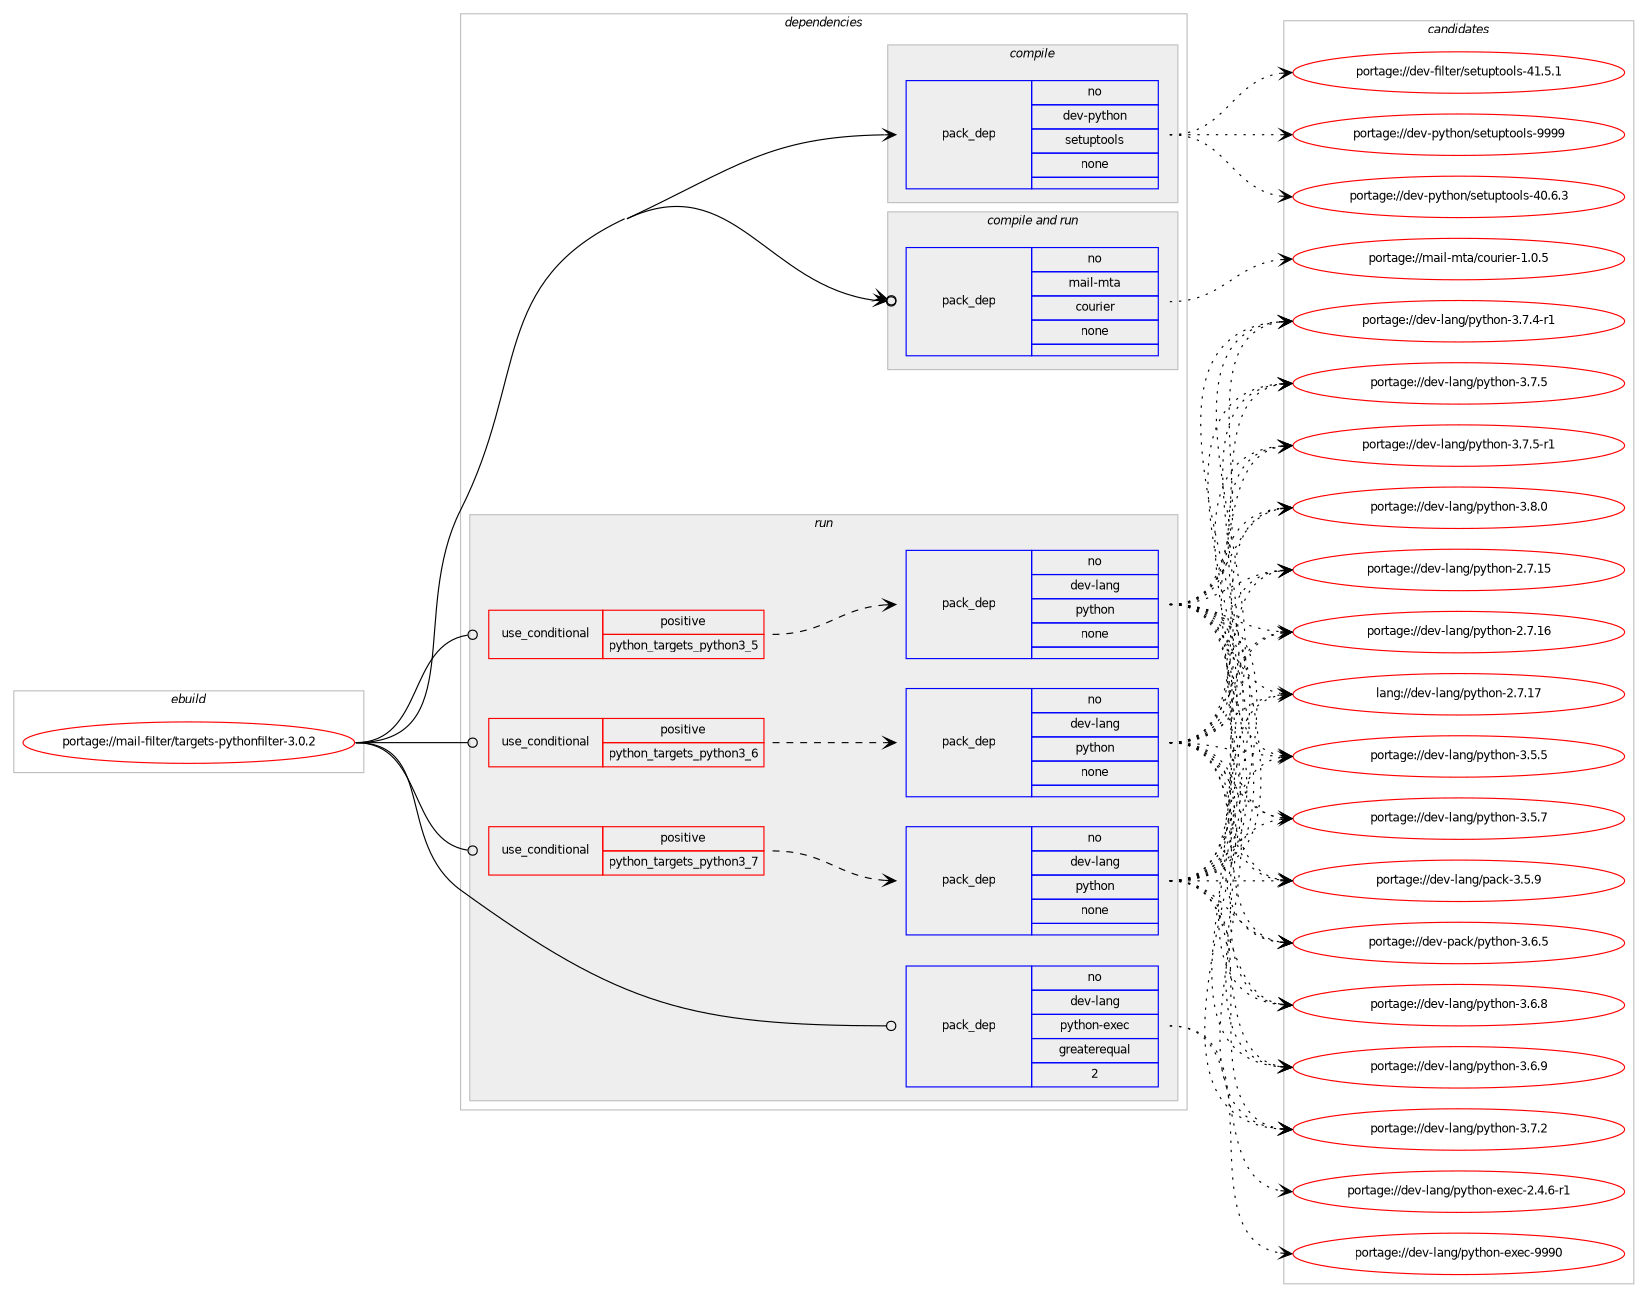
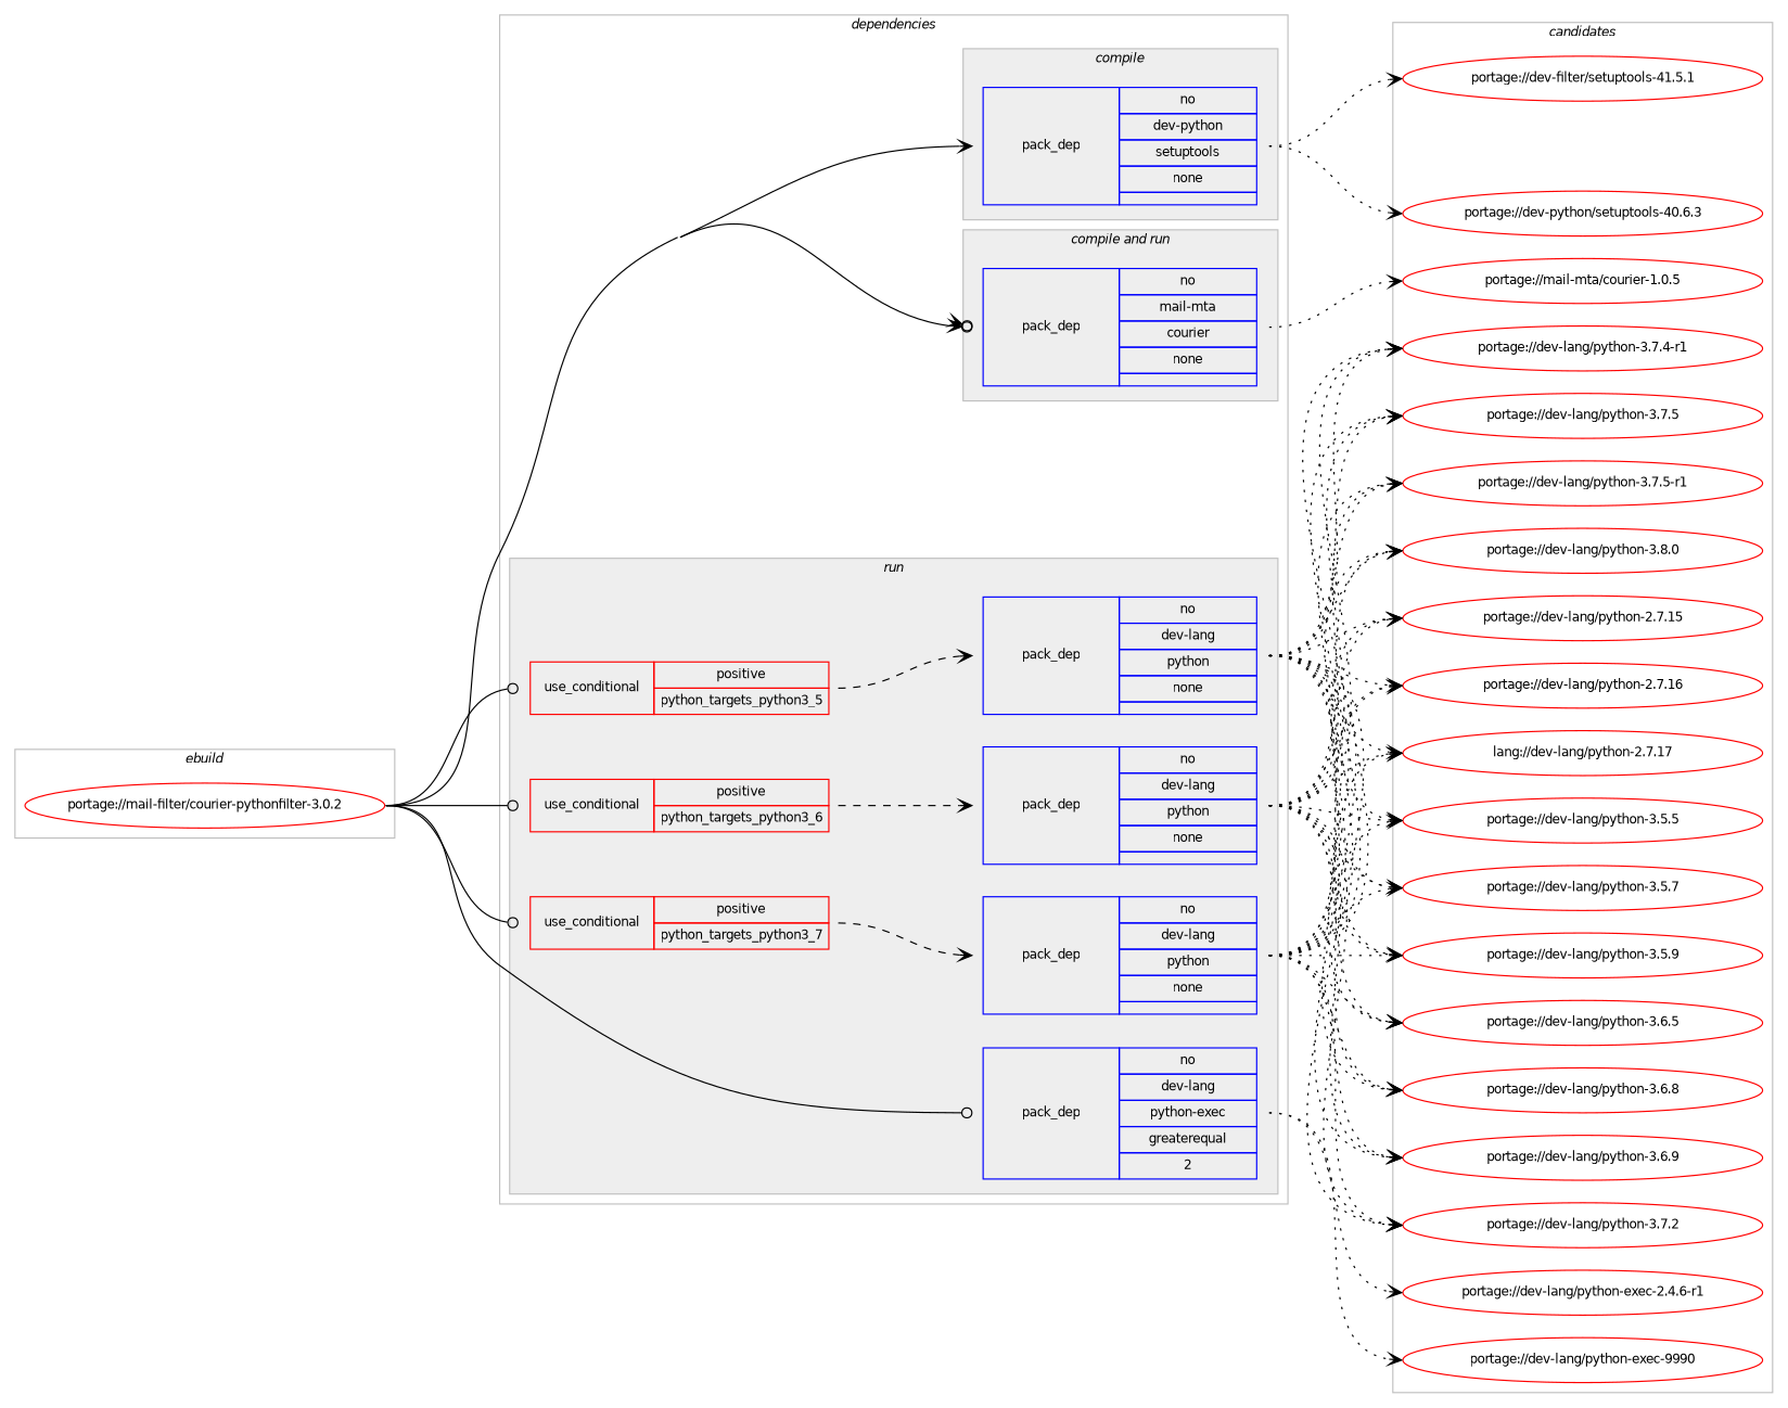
  digraph {
    compound=true
    concentrate=true
    fontname=Helvetica
    fontsize=10
    newrank=true
    rankdir=LR
    ranksep=1.5
    node [color=red fontname=Helvetica fontsize=10]
    edge [arrowhead=vee headport=w style=dotted tailport=e weight=100]
-   n1 [label="portage://mail-filter/targets-pythonfilter-3.0.2" width=4]
+   n1 [label="portage://mail-filter/courier-pythonfilter-3.0.2" width=4]
    n2 [color=blue label=<<TABLE BORDER="0" CELLBORDER="1" CELLSPACING="0" CELLPADDING="4" WIDTH="220"><TR><TD ROWSPAN="6" CELLPADDING="30">pack_dep</TD></TR><TR><TD WIDTH="110">no</TD></TR><TR><TD>dev-python</TD></TR><TR><TD>setuptools</TD></TR><TR><TD>none</TD></TR><TR><TD></TD></TR></TABLE>> shape=none]
    n3 [color=blue label=<<TABLE BORDER="0" CELLBORDER="1" CELLSPACING="0" CELLPADDING="4" WIDTH="220"><TR><TD ROWSPAN="6" CELLPADDING="30">pack_dep</TD></TR><TR><TD WIDTH="110">no</TD></TR><TR><TD>mail-mta</TD></TR><TR><TD>courier</TD></TR><TR><TD>none</TD></TR><TR><TD></TD></TR></TABLE>> shape=none]
    n4 [color=blue label=<<TABLE BORDER="0" CELLBORDER="1" CELLSPACING="0" CELLPADDING="4" WIDTH="220"><TR><TD ROWSPAN="6" CELLPADDING="30">pack_dep</TD></TR><TR><TD WIDTH="110">no</TD></TR><TR><TD>dev-lang</TD></TR><TR><TD>python</TD></TR><TR><TD>none</TD></TR><TR><TD></TD></TR></TABLE>> shape=none]
    n5 [label=<<TABLE BORDER="0" CELLBORDER="1" CELLSPACING="0" CELLPADDING="4"><TR><TD ROWSPAN="3" CELLPADDING="10">use_conditional</TD></TR><TR><TD>positive</TD></TR><TR><TD>python_targets_python3_5</TD></TR></TABLE>> shape=none]
    n6 [color=blue label=<<TABLE BORDER="0" CELLBORDER="1" CELLSPACING="0" CELLPADDING="4" WIDTH="220"><TR><TD ROWSPAN="6" CELLPADDING="30">pack_dep</TD></TR><TR><TD WIDTH="110">no</TD></TR><TR><TD>dev-lang</TD></TR><TR><TD>python</TD></TR><TR><TD>none</TD></TR><TR><TD></TD></TR></TABLE>> shape=none]
    n7 [label=<<TABLE BORDER="0" CELLBORDER="1" CELLSPACING="0" CELLPADDING="4"><TR><TD ROWSPAN="3" CELLPADDING="10">use_conditional</TD></TR><TR><TD>positive</TD></TR><TR><TD>python_targets_python3_6</TD></TR></TABLE>> shape=none]
    n8 [color=blue label=<<TABLE BORDER="0" CELLBORDER="1" CELLSPACING="0" CELLPADDING="4" WIDTH="220"><TR><TD ROWSPAN="6" CELLPADDING="30">pack_dep</TD></TR><TR><TD WIDTH="110">no</TD></TR><TR><TD>dev-lang</TD></TR><TR><TD>python</TD></TR><TR><TD>none</TD></TR><TR><TD></TD></TR></TABLE>> shape=none]
    n9 [label=<<TABLE BORDER="0" CELLBORDER="1" CELLSPACING="0" CELLPADDING="4"><TR><TD ROWSPAN="3" CELLPADDING="10">use_conditional</TD></TR><TR><TD>positive</TD></TR><TR><TD>python_targets_python3_7</TD></TR></TABLE>> shape=none]
    n10 [color=blue label=<<TABLE BORDER="0" CELLBORDER="1" CELLSPACING="0" CELLPADDING="4" WIDTH="220"><TR><TD ROWSPAN="6" CELLPADDING="30">pack_dep</TD></TR><TR><TD WIDTH="110">no</TD></TR><TR><TD>dev-lang</TD></TR><TR><TD>python-exec</TD></TR><TR><TD>greaterequal</TD></TR><TR><TD>2</TD></TR></TABLE>> shape=none]
    n11 [label="portage://dev-python/setuptools-40.6.3" width=4]
    n12 [label="portage://dev-filter/setuptools-41.5.1" width=4]
-   n13 [label="portage://dev-python/setuptools-9999" width=4]
    n14 [label="portage://mail-mta/courier-1.0.5" width=4]
    n15 [label="portage://dev-lang/python-2.7.15" width=4]
    n16 [label="portage://dev-lang/python-2.7.16" width=4]
    n17 [label="lang://dev-lang/python-2.7.17" width=4]
    n18 [label="portage://dev-lang/python-3.5.5" width=4]
    n19 [label="portage://dev-lang/python-3.5.7" width=4]
-   n20 [label="portage://dev-lang/pack-3.5.9" width=4]
-   n21 [label="portage://dev-pack/python-3.6.5" width=4]
+   n20 [label="portage://dev-lang/python-3.5.9" width=4]
+   n21 [label="portage://dev-lang/python-3.6.5" width=4]
    n22 [label="portage://dev-lang/python-3.6.8" width=4]
    n23 [label="portage://dev-lang/python-3.6.9" width=4]
    n24 [label="portage://dev-lang/python-3.7.2" width=4]
    n25 [label="portage://dev-lang/python-3.7.4-r1" width=4]
    n26 [label="portage://dev-lang/python-3.7.5" width=4]
    n27 [label="portage://dev-lang/python-3.7.5-r1" width=4]
    n28 [label="portage://dev-lang/python-3.8.0" width=4]
    n29 [label="portage://dev-lang/python-exec-2.4.6-r1" width=4]
    n30 [label="portage://dev-lang/python-exec-9990" width=4]
    subgraph cluster_1 {
      color=gray
      label=<<i>ebuild</i>>
      rank=same
      n1
    }
    subgraph cluster_2 {
      color=gray
      label=<<i>dependencies</i>>
      subgraph cluster_3 {
        color=gray
        fillcolor="#eeeeee"
        label=<<i>compile</i>>
        style=filled
        subgraph sub_4 {
          color=gray
          fillcolor="#eeeeee"
          label=<<i>compile</i>>
          style=filled
          n2
        }
      }
      subgraph cluster_5 {
        color=gray
        fillcolor="#eeeeee"
        label=<<i>compile and run</i>>
        style=filled
        subgraph sub_6 {
          color=gray
          fillcolor="#eeeeee"
          label=<<i>compile and run</i>>
          style=filled
          n3
        }
      }
      subgraph cluster_7 {
        color=gray
        fillcolor="#eeeeee"
        label=<<i>run</i>>
        style=filled
        subgraph sub_8 {
          color=gray
          fillcolor="#eeeeee"
          label=<<i>run</i>>
          style=filled
          n5
          subgraph sub_9 {
            color=gray
            fillcolor="#eeeeee"
            label=<<i>run</i>>
            style=filled
            n4
          }
        }
        subgraph sub_10 {
          color=gray
          fillcolor="#eeeeee"
          label=<<i>run</i>>
          style=filled
          n7
          subgraph sub_11 {
            color=gray
            fillcolor="#eeeeee"
            label=<<i>run</i>>
            style=filled
            n6
          }
        }
        subgraph sub_12 {
          color=gray
          fillcolor="#eeeeee"
          label=<<i>run</i>>
          style=filled
          n9
          subgraph sub_13 {
            color=gray
            fillcolor="#eeeeee"
            label=<<i>run</i>>
            style=filled
            n8
          }
        }
        subgraph sub_14 {
          color=gray
          fillcolor="#eeeeee"
          label=<<i>run</i>>
          style=filled
          n10
        }
      }
    }
    subgraph cluster_15 {
      color=gray
      label=<<i>candidates</i>>
      rank=same
      subgraph sub_16 {
        color=black
        label=<<i>candidates</i>>
        nodesep=1
        rank=same
        n11
        n12
-       n13
      }
      subgraph sub_17 {
        color=black
        label=<<i>candidates</i>>
        nodesep=1
        rank=same
        n14
      }
      subgraph sub_18 {
        color=black
        label=<<i>candidates</i>>
        nodesep=1
        rank=same
        n15
        n16
        n17
        n18
        n19
        n20
        n21
        n22
        n23
        n24
        n25
        n26
        n27
        n28
      }
      subgraph sub_19 {
        color=black
        label=<<i>candidates</i>>
        nodesep=1
        rank=same
        n15
        n16
        n17
        n18
        n19
        n20
        n21
        n22
        n23
        n24
        n25
        n26
        n27
        n28
      }
      subgraph sub_20 {
        color=black
        label=<<i>candidates</i>>
        nodesep=1
        rank=same
        n15
        n16
        n17
        n18
        n19
        n20
        n21
        n22
        n23
        n24
        n25
        n26
        n27
        n28
      }
      subgraph sub_21 {
        color=black
        label=<<i>candidates</i>>
        nodesep=1
        rank=same
        n29
        n30
      }
    }
    n1 -> n2 [style=solid weight=20]
    n1 -> n3 [arrowhead=odotvee style=solid weight=20]
    n1 -> n5 [arrowhead=odot style=solid weight=20]
    n1 -> n7 [arrowhead=odot style=solid weight=20]
    n1 -> n9 [arrowhead=odot style=solid weight=20]
    n1 -> n10 [arrowhead=odot style=solid weight=20]
    n2 -> n11
    n2 -> n12
-   n2 -> n13
    n3 -> n14
    n4 -> n15
    n4 -> n16
    n4 -> n17
    n4 -> n18
    n4 -> n19
    n4 -> n20
    n4 -> n21
    n4 -> n22
    n4 -> n23
    n4 -> n24
    n4 -> n25
    n4 -> n26
    n4 -> n27
    n4 -> n28
    n5 -> n4 [style=dashed weight=20]
    n6 -> n15
    n6 -> n16
    n6 -> n17
    n6 -> n18
    n6 -> n19
    n6 -> n20
    n6 -> n21
    n6 -> n22
    n6 -> n23
    n6 -> n24
    n6 -> n25
    n6 -> n26
    n6 -> n27
    n6 -> n28
    n7 -> n6 [style=dashed weight=20]
    n8 -> n15
    n8 -> n16
    n8 -> n17
    n8 -> n18
    n8 -> n19
    n8 -> n20
    n8 -> n21
    n8 -> n22
    n8 -> n23
    n8 -> n24
    n8 -> n25
    n8 -> n26
    n8 -> n27
    n8 -> n28
    n9 -> n8 [style=dashed weight=20]
    n10 -> n29
    n10 -> n30
  }
